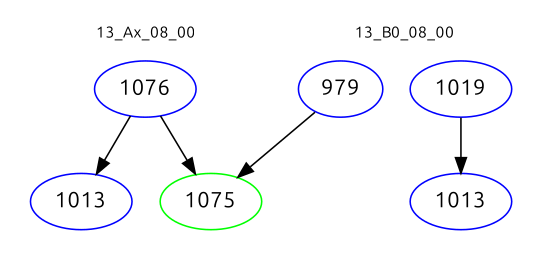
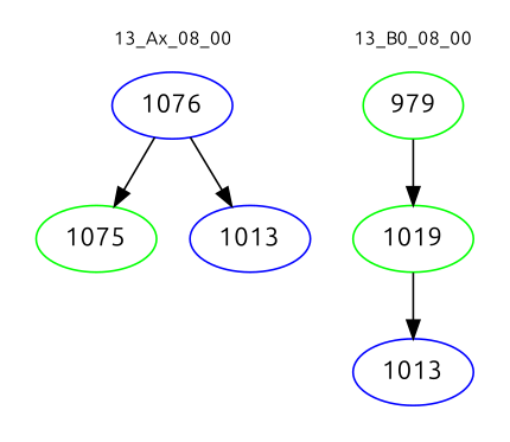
  digraph {
    fontname=Ubuntu
    node [color=blue fontname=Ubuntu]
    edge [color=black fontname=Ubuntu]
    n1 [color=green label=1075]
    n2 [label=1076]
    n3 [label=1013]
-   n4 [label=979]
-   n5 [label=1019]
+   n4 [color=green label=979]
+   n5 [color=green label=1019]
    n6 [label=1013]
    subgraph cluster_1 {
      color=white
      fontsize=10
      label="13_Ax_08_00"
      n1
      n2
      n3
    }
    subgraph cluster_2 {
      color=white
      fontsize=10
      label="13_B0_08_00"
      n4
      n5
      n6
    }
    n2 -> n1
    n2 -> n3
-   n4 -> n1
+   n4 -> n5
    n5 -> n6
  }
